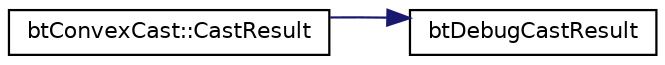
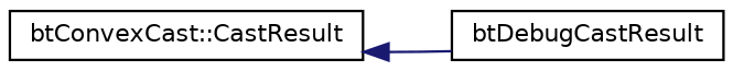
  digraph {
    rankdir=LR
    node [color=black fillcolor=white fontname=Helvetica fontsize=10 shape=record style=filled]
    n1 [height=0.2 label="btConvexCast::CastResult" width=0.4]
    n2 [height=0.2 label=btDebugCastResult width=0.4]
-   n2 -> n1 [color=midnightblue dir=back fontname=Helvetica fontsize=10 labelfontname=Helvetica labelfontsize=10 style=solid]
+   n1 -> n2 [color=midnightblue dir=back fontname=Helvetica fontsize=10 labelfontname=Helvetica labelfontsize=10 style=solid]
  }
